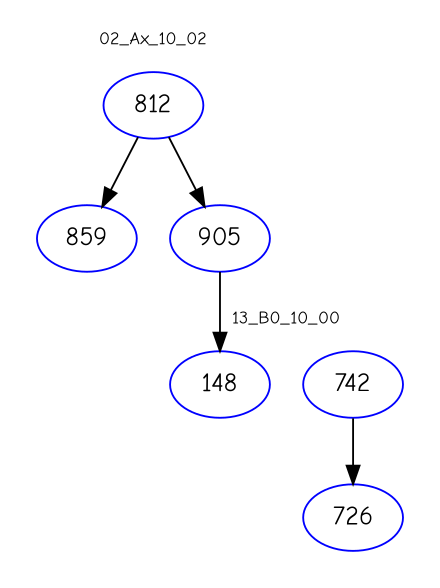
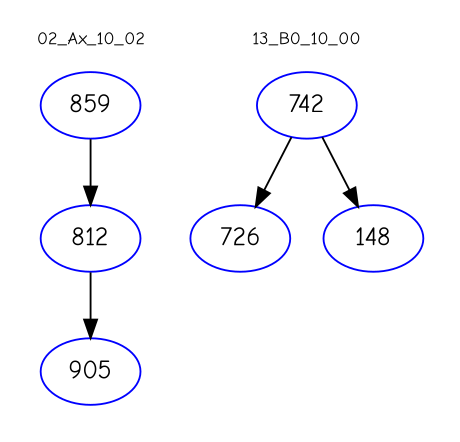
  digraph {
    fontname="Comic Neue"
    node [color=blue fontname="Comic Neue"]
    edge [color=black fontname="Comic Neue"]
    n1 [label=812]
    n2 [label=859]
    n3 [label=905]
    n4 [label=742]
    n5 [label=726]
    n6 [label=148]
    subgraph cluster_1 {
      color=white
      fontsize=10
      label="02_Ax_10_02"
      n1
      n2
      n3
    }
    subgraph cluster_2 {
      color=white
      fontsize=10
      label="13_B0_10_00"
      n4
      n5
      n6
    }
-   n1 -> n2
+   n2 -> n1
    n1 -> n3
    n4 -> n5
-   n3 -> n6
+   n4 -> n6
  }
